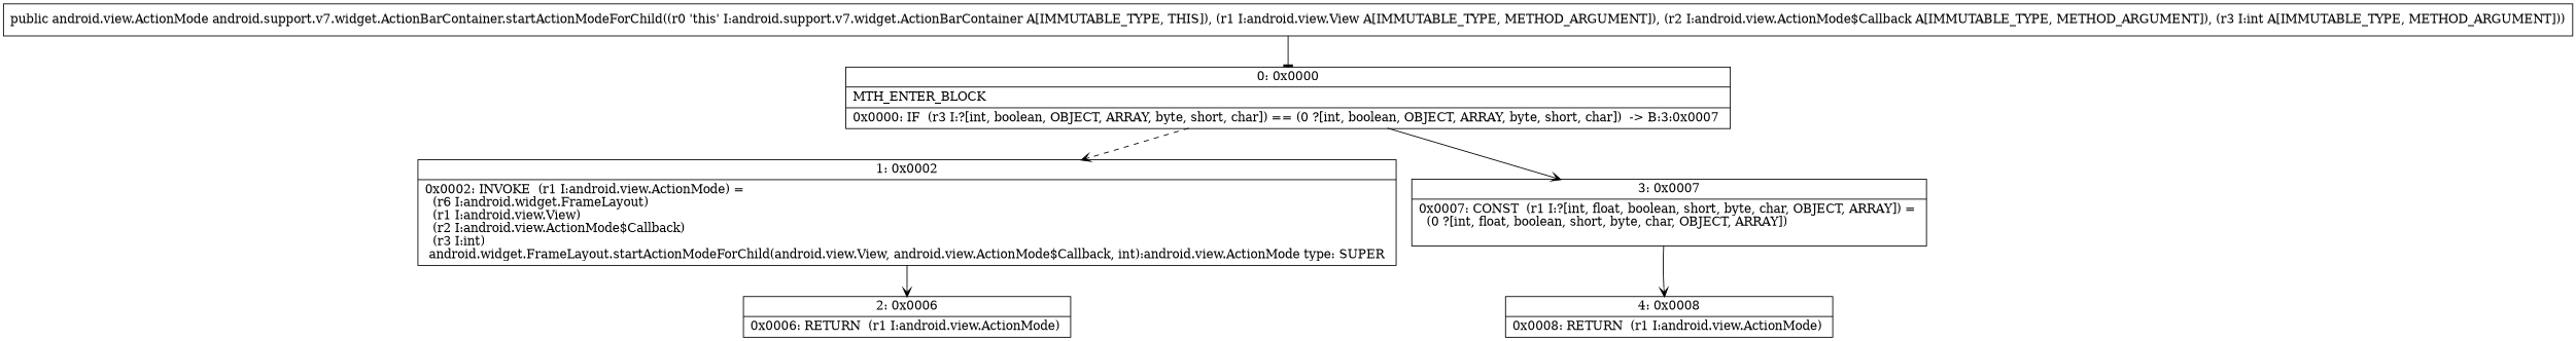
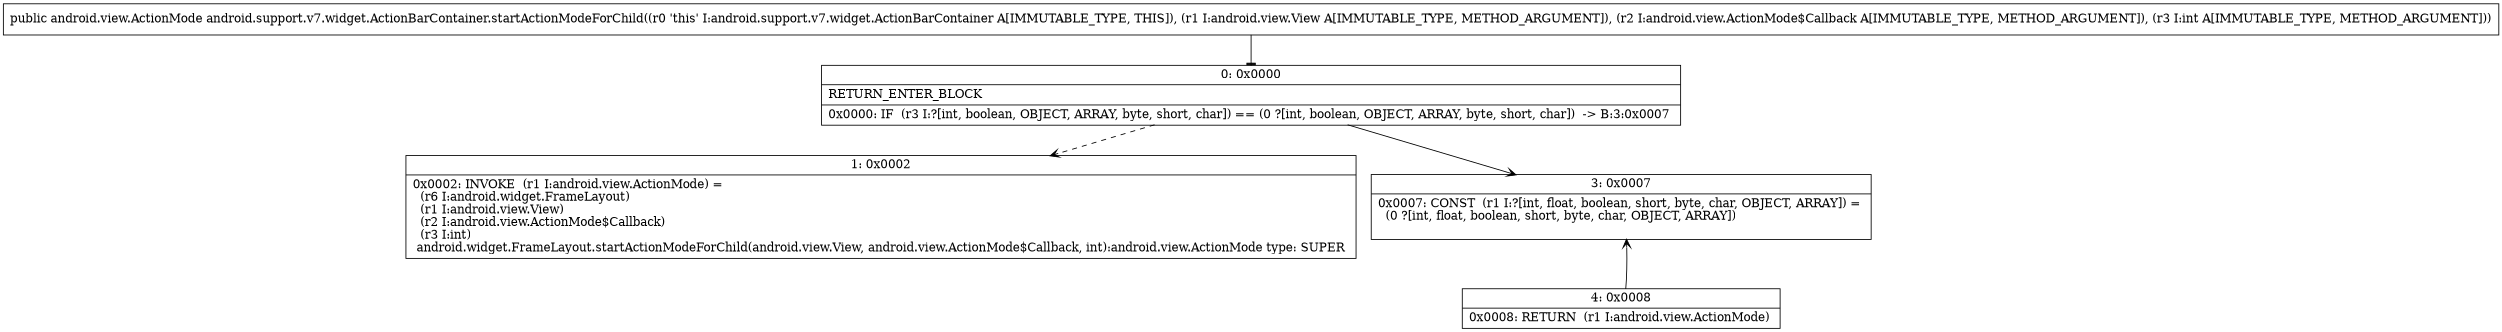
  digraph {
    node [shape=record]
    edge [arrowhead=vee]
-   n1 [label="{0\:\ 0x0000|MTH_ENTER_BLOCK\l|0x0000: IF  (r3 I:?[int, boolean, OBJECT, ARRAY, byte, short, char]) == (0 ?[int, boolean, OBJECT, ARRAY, byte, short, char])  \-\> B:3:0x0007 \l}"]
+   n1 [label="{0\:\ 0x0000|RETURN_ENTER_BLOCK\l|0x0000: IF  (r3 I:?[int, boolean, OBJECT, ARRAY, byte, short, char]) == (0 ?[int, boolean, OBJECT, ARRAY, byte, short, char])  \-\> B:3:0x0007 \l}"]
    n2 [label="{1\:\ 0x0002|0x0002: INVOKE  (r1 I:android.view.ActionMode) = \l  (r6 I:android.widget.FrameLayout)\l  (r1 I:android.view.View)\l  (r2 I:android.view.ActionMode$Callback)\l  (r3 I:int)\l android.widget.FrameLayout.startActionModeForChild(android.view.View, android.view.ActionMode$Callback, int):android.view.ActionMode type: SUPER \l}"]
    n3 [label="{3\:\ 0x0007|0x0007: CONST  (r1 I:?[int, float, boolean, short, byte, char, OBJECT, ARRAY]) = \l  (0 ?[int, float, boolean, short, byte, char, OBJECT, ARRAY])\l \l}"]
-   n4 [label="{2\:\ 0x0006|0x0006: RETURN  (r1 I:android.view.ActionMode) \l}"]
    n5 [label="{4\:\ 0x0008|0x0008: RETURN  (r1 I:android.view.ActionMode) \l}"]
    n6 [label="{public android.view.ActionMode android.support.v7.widget.ActionBarContainer.startActionModeForChild((r0 'this' I:android.support.v7.widget.ActionBarContainer A[IMMUTABLE_TYPE, THIS]), (r1 I:android.view.View A[IMMUTABLE_TYPE, METHOD_ARGUMENT]), (r2 I:android.view.ActionMode$Callback A[IMMUTABLE_TYPE, METHOD_ARGUMENT]), (r3 I:int A[IMMUTABLE_TYPE, METHOD_ARGUMENT])) }"]
    n1 -> n2 [style=dashed]
    n1 -> n3
-   n2 -> n4
-   n3 -> n5
+   n5 -> n3
    n6 -> n1 [arrowhead=tee]
  }
